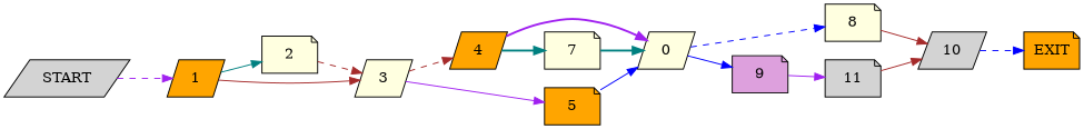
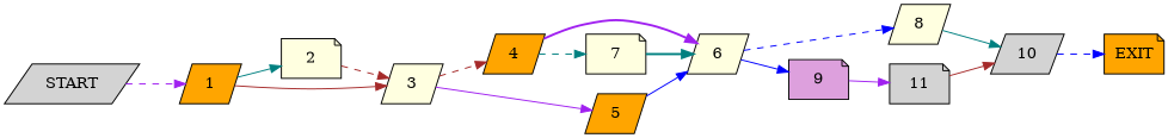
  digraph {
    rankdir=LR
    node [fillcolor=lightyellow shape=parallelogram style=filled]
    edge [color=purple style=solid]
    n1 [fillcolor=lightgrey label=START]
    1 [fillcolor=orange]
    2 [shape=note]
    3
    n5 [fillcolor=orange label=EXIT shape=note]
    4 [fillcolor=orange]
-   5 [fillcolor=orange shape=note]
-   6 [label=0]
+   5 [fillcolor=orange]
+   6
    7 [shape=note]
-   8 [shape=note]
+   8
    9 [fillcolor=plum shape=note]
    10 [fillcolor=lightgrey]
    11 [fillcolor=lightgrey shape=note]
    n1 -> 1 [style=dashed]
    1 -> 2 [color=teal]
    1 -> 3 [color=brown]
    2 -> 3 [color=brown style=dashed]
    3 -> 4 [color=brown style=dashed]
    3 -> 5
    4 -> 6 [style=bold]
-   4 -> 7 [color=teal style=bold]
+   4 -> 7 [color=teal style=dashed]
    5 -> 6 [color=blue]
    6 -> 8 [color=blue style=dashed]
    6 -> 9 [color=blue]
    7 -> 6 [color=teal style=bold]
-   8 -> 10 [color=brown]
+   8 -> 10 [color=teal]
    9 -> 11
    10 -> n5 [color=blue style=dashed]
    11 -> 10 [color=brown]
  }
